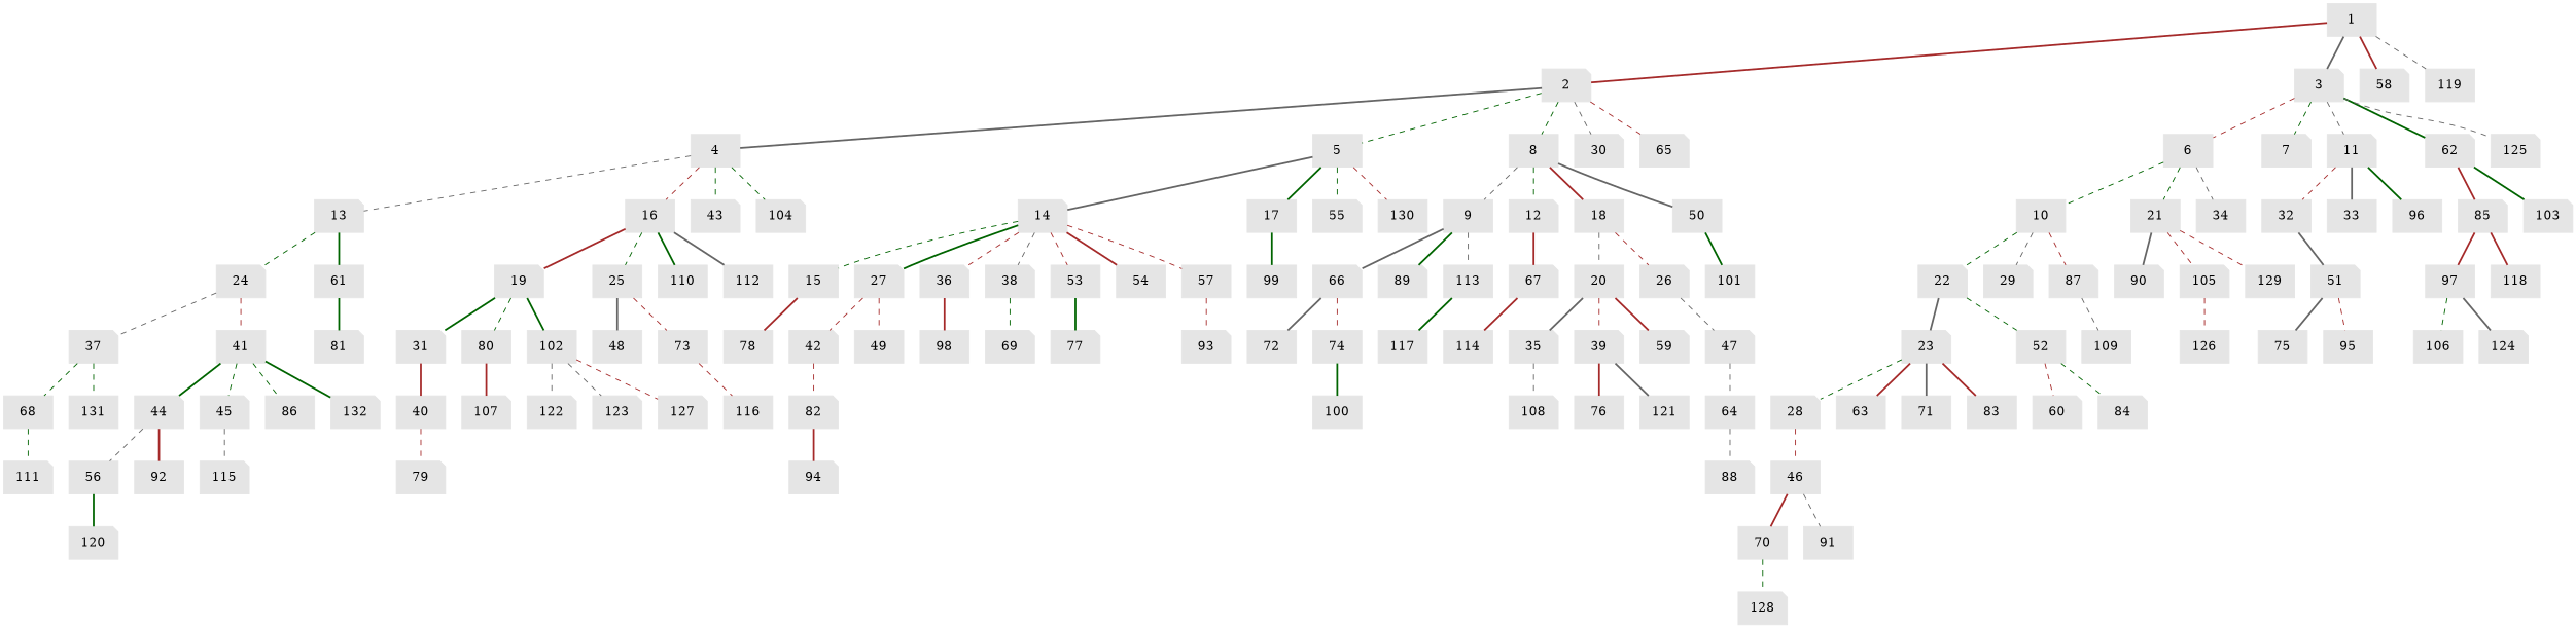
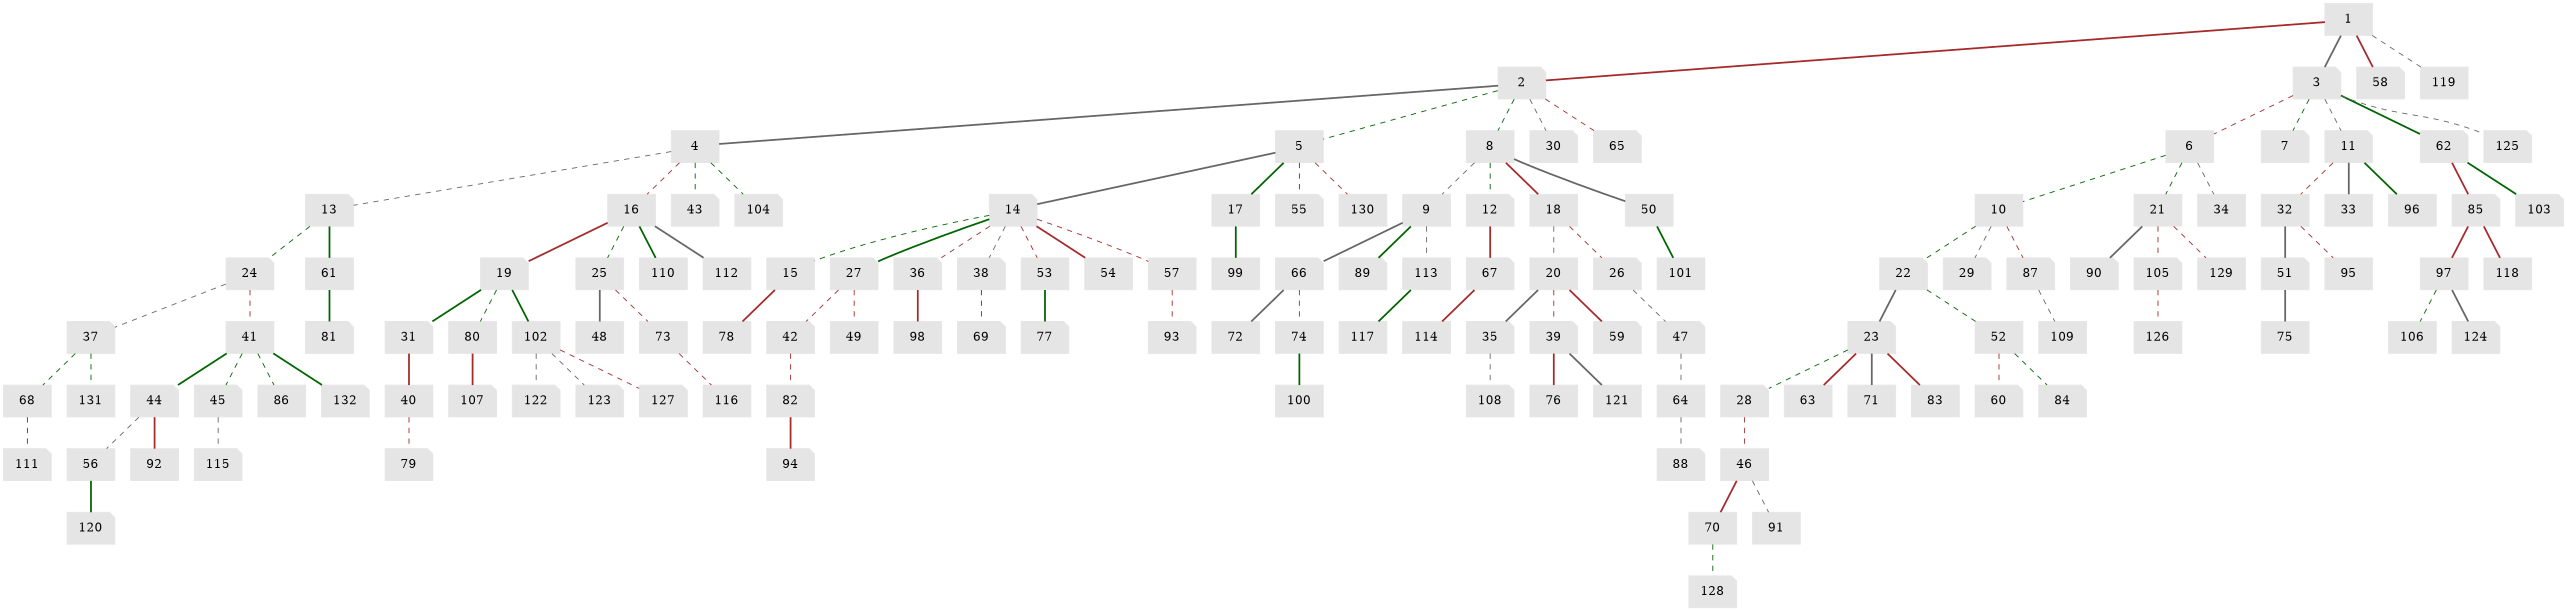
  graph {
    node [color=gray90 shape=box style=filled]
    edge [color=brown style=dashed]
    2 [shape=note]
    1
    3 [shape=note]
    58 [shape=note]
    119
    4
    5
    8
    30 [shape=note]
    65 [shape=note]
    6
    7 [shape=note]
    11 [shape=note]
    62 [shape=note]
    125 [shape=note]
    13 [shape=note]
    16
    43 [shape=note]
    104 [shape=note]
    14 [shape=note]
    17
    55 [shape=note]
    130
    9
    12 [shape=note]
    18
    50
    10
    21
    34
    32
    33
    96
    85 [shape=note]
    103 [shape=note]
    24 [shape=note]
    61
    19 [shape=note]
    25
    110
    112
    15
    27 [shape=note]
    36 [shape=note]
    38 [shape=note]
    53
    54
    57
    99
    22 [shape=note]
    29 [shape=note]
    87 [shape=note]
    90 [shape=note]
    105 [shape=note]
    129
    66 [shape=note]
    89 [shape=note]
    113
    67 [shape=note]
    20
    26 [shape=note]
    101
    72
    74
    117
    23 [shape=note]
    52
    109
    51 [shape=note]
    114
    37 [shape=note]
    41
    81 [shape=note]
    78
    42 [shape=note]
    49
    98
    69 [shape=note]
    77 [shape=note]
    93 [shape=note]
    31 [shape=note]
    80
    102
    48
    73
    35 [shape=note]
    39 [shape=note]
    59 [shape=note]
    47 [shape=note]
    40
    107 [shape=note]
    122 [shape=note]
    123 [shape=note]
    127 [shape=note]
    108 [shape=note]
    76
    121
    126
    28 [shape=note]
    63
    71
    83
    60 [shape=note]
    84 [shape=note]
    46
    68
    131
    44 [shape=note]
    45 [shape=note]
    86
    132 [shape=note]
    116
    64
    82 [shape=note]
    70
    91
    79 [shape=note]
    75
    95
    111 [shape=note]
    56
    92
    115 [shape=note]
    94 [shape=note]
    120 [shape=note]
    128 [shape=note]
    88 [shape=note]
    97
    118
    100
    106
    124 [shape=note]
    2 -- 4 [color=gray40 style=bold]
    2 -- 5 [color=darkgreen]
    2 -- 8 [color=darkgreen]
    2 -- 30 [color=gray40]
    2 -- 65
    1 -- 2 [style=bold]
    1 -- 3 [color=gray40 style=bold]
    1 -- 58 [style=bold]
    1 -- 119 [color=gray40]
    3 -- 6
    3 -- 7 [color=darkgreen]
    3 -- 11 [color=gray40]
    3 -- 62 [color=darkgreen style=bold]
    3 -- 125 [color=gray40]
    4 -- 13 [color=gray40]
    4 -- 16
    4 -- 43 [color=darkgreen]
    4 -- 104 [color=darkgreen]
    5 -- 14 [color=gray40 style=bold]
    5 -- 17 [color=darkgreen style=bold]
    5 -- 55 [color=darkgreen]
    5 -- 130
    8 -- 9 [color=gray40]
    8 -- 12 [color=darkgreen]
    8 -- 18 [style=bold]
    8 -- 50 [color=gray40 style=bold]
    6 -- 10 [color=darkgreen]
    6 -- 21 [color=darkgreen]
    6 -- 34 [color=gray40]
    11 -- 32
    11 -- 33 [color=gray40 style=bold]
    11 -- 96 [color=darkgreen style=bold]
    62 -- 85 [style=bold]
    62 -- 103 [color=darkgreen style=bold]
    13 -- 24 [color=darkgreen]
    13 -- 61 [color=darkgreen style=bold]
    16 -- 19 [style=bold]
    16 -- 25 [color=darkgreen]
    16 -- 110 [color=darkgreen style=bold]
    16 -- 112 [color=gray40 style=bold]
    14 -- 15 [color=darkgreen]
    14 -- 27 [color=darkgreen style=bold]
    14 -- 36
    14 -- 38 [color=gray40]
    14 -- 53
    14 -- 54 [style=bold]
    14 -- 57
    17 -- 99 [color=darkgreen style=bold]
    9 -- 66 [color=gray40 style=bold]
    9 -- 89 [color=darkgreen style=bold]
    9 -- 113 [color=gray40]
    12 -- 67 [style=bold]
    18 -- 20 [color=gray40]
    18 -- 26
    50 -- 101 [color=darkgreen style=bold]
    10 -- 22 [color=darkgreen]
    10 -- 29 [color=gray40]
    10 -- 87
    21 -- 90 [color=gray40 style=bold]
    21 -- 105
    21 -- 129
    32 -- 51 [color=gray40 style=bold]
    85 -- 97 [style=bold]
    85 -- 118 [style=bold]
    24 -- 37 [color=gray40]
    24 -- 41
    61 -- 81 [color=darkgreen style=bold]
    19 -- 31 [color=darkgreen style=bold]
    19 -- 80 [color=darkgreen]
    19 -- 102 [color=darkgreen style=bold]
    25 -- 48 [color=gray40 style=bold]
    25 -- 73
    15 -- 78 [style=bold]
    27 -- 42
    27 -- 49
    36 -- 98 [style=bold]
    38 -- 69 [color=darkgreen]
    53 -- 77 [color=darkgreen style=bold]
    57 -- 93
    22 -- 23 [color=gray40 style=bold]
    22 -- 52 [color=darkgreen]
    87 -- 109 [color=gray40]
    105 -- 126
    66 -- 72 [color=gray40 style=bold]
    66 -- 74
    113 -- 117 [color=darkgreen style=bold]
    67 -- 114 [style=bold]
    20 -- 35 [color=gray40 style=bold]
    20 -- 39
    20 -- 59 [style=bold]
    26 -- 47 [color=gray40]
    74 -- 100 [color=darkgreen style=bold]
    23 -- 28 [color=darkgreen]
    23 -- 63 [style=bold]
    23 -- 71 [color=gray40 style=bold]
    23 -- 83 [style=bold]
    52 -- 60
    52 -- 84 [color=darkgreen]
    51 -- 75 [color=gray40 style=bold]
-   51 -- 95
+   32 -- 95
    37 -- 68 [color=darkgreen]
    37 -- 131 [color=darkgreen]
    41 -- 44 [color=darkgreen style=bold]
    41 -- 45 [color=darkgreen]
    41 -- 86 [color=darkgreen]
    41 -- 132 [color=darkgreen style=bold]
    42 -- 82
    31 -- 40 [style=bold]
    80 -- 107 [style=bold]
    102 -- 122 [color=gray40]
    102 -- 123 [color=gray40]
    102 -- 127
    73 -- 116
    35 -- 108 [color=gray40]
    39 -- 76 [style=bold]
    39 -- 121 [color=gray40 style=bold]
    47 -- 64 [color=gray40]
    40 -- 79
    28 -- 46
    46 -- 70 [style=bold]
    46 -- 91 [color=gray40]
    68 -- 111 [color=darkgreen]
    44 -- 56 [color=gray40]
    44 -- 92 [style=bold]
    45 -- 115 [color=gray40]
    64 -- 88 [color=gray40]
    82 -- 94 [style=bold]
    70 -- 128 [color=darkgreen]
    56 -- 120 [color=darkgreen style=bold]
    97 -- 106 [color=darkgreen]
    97 -- 124 [color=gray40 style=bold]
  }
